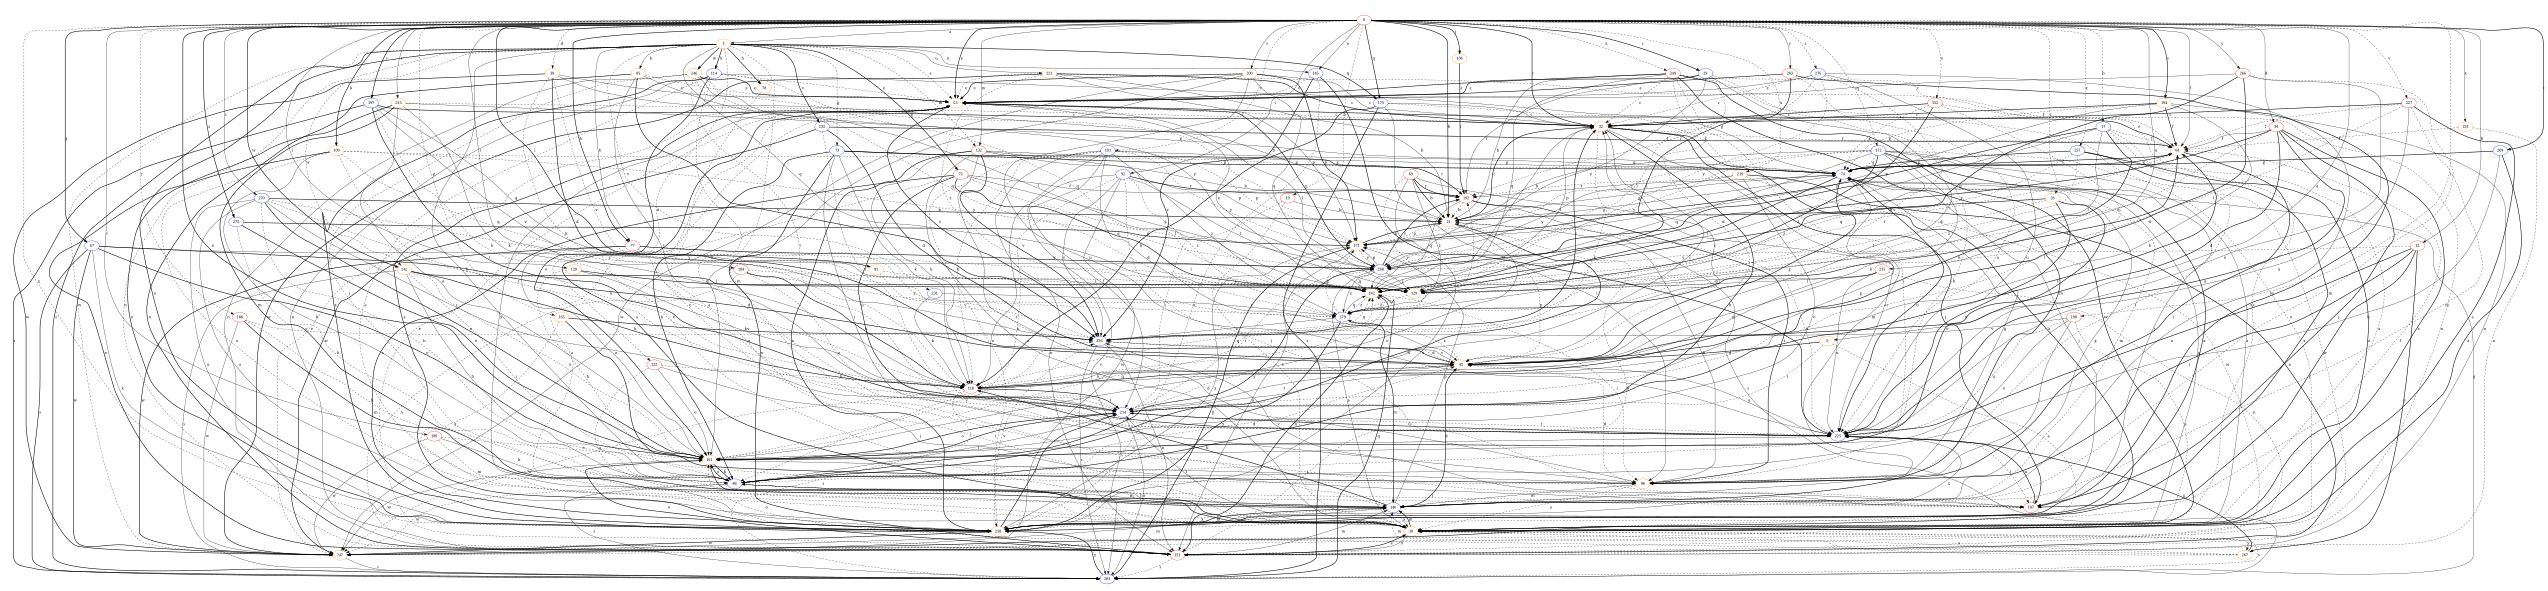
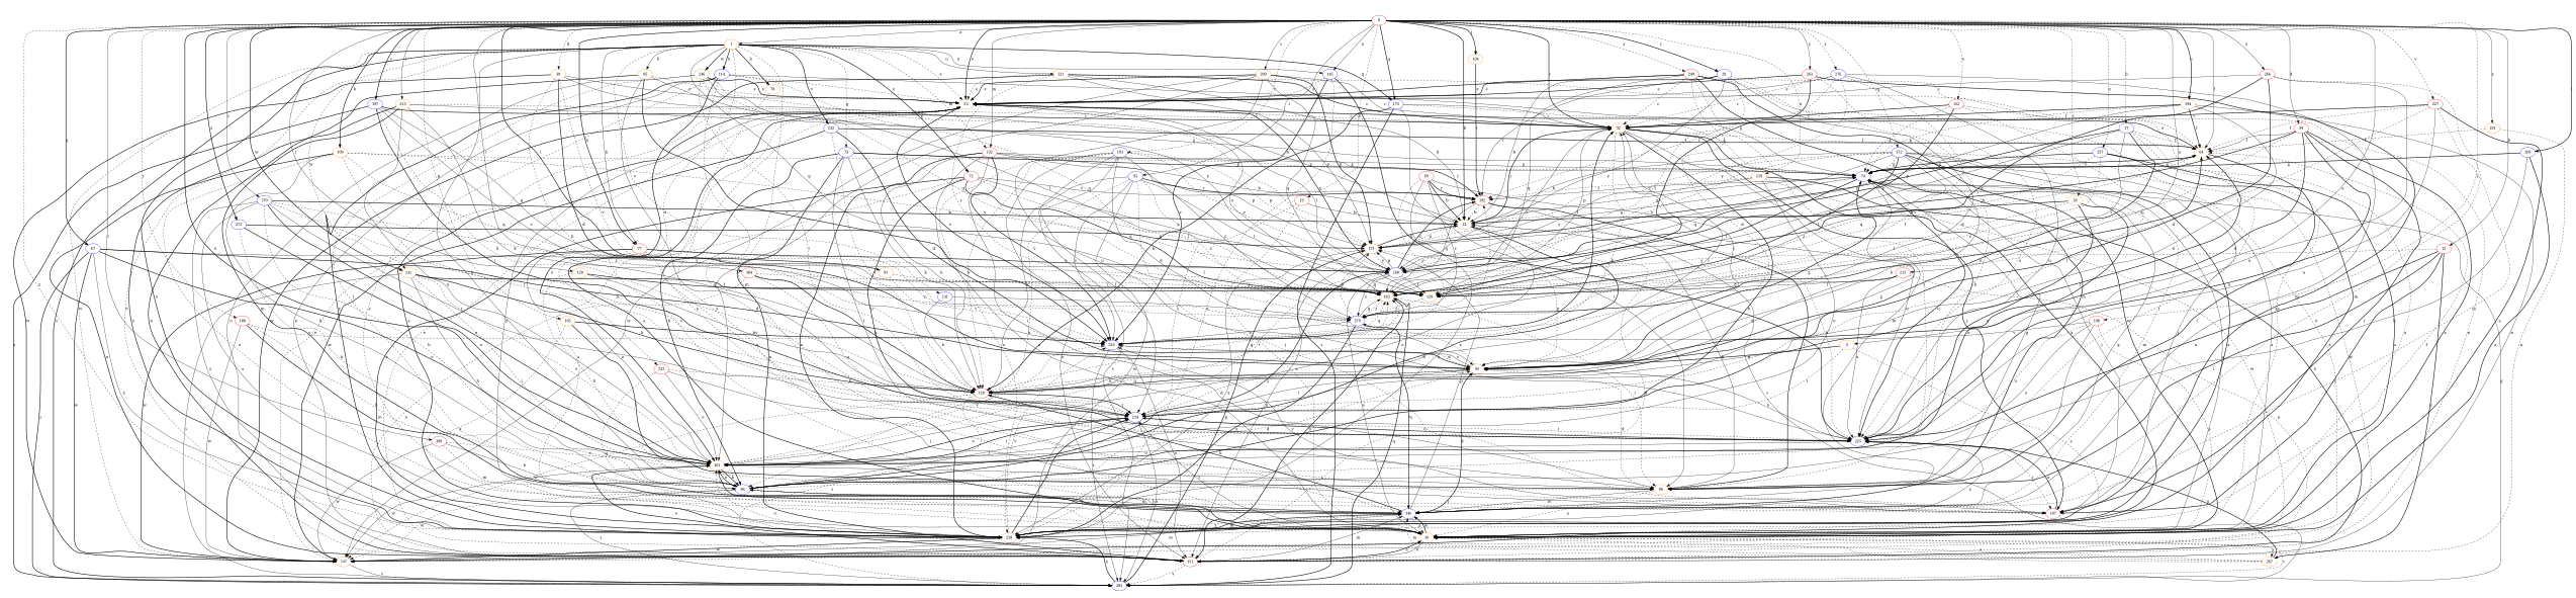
  strict digraph {
    fontname="Noto Serif"
    node [color=darkorange fontname="Noto Serif"]
    edge [fontname="Noto Serif" style=dashed]
    0 [color=red]
    1
    5
    12 [color=red]
    17 [color=blue]
    19 [color=red]
    21
    26
    29 [color=blue]
    32
    34 [color=red]
    39
    53
    64
    67 [color=blue]
    77 [color=red]
    91
    92 [color=blue]
    104
    109
    120
    132 [color=red]
    145 [color=blue]
    152 [color=red]
    161
    165
    172 [color=blue]
    173 [color=blue]
    184 [color=red]
    188 [color=red]
    189 [color=red]
    191 [color=blue]
    194
    197 [color=blue]
    198 [color=red]
    200
    209 [color=blue]
    213
    215 [color=red]
    219
    227 [color=red]
    242
    249 [color=red]
    251
    257 [color=blue]
    258
    263 [color=red]
    266 [color=red]
    270 [color=blue]
    272 [color=blue]
    276 [color=blue]
    72 [color=red]
    73 [color=blue]
    78
    85
    86 [color=blue]
    114 [color=blue]
    140 [color=blue]
    151 [color=red]
    182
    203 [color=blue]
    221
    222 [color=red]
    231 [color=blue]
    232 [color=blue]
    246
    247
    10
    43
    214 [color=blue]
    267
    96
    107 [color=red]
    225 [color=blue]
    268 [color=blue]
    118 [color=red]
    129
    171
    74 [color=blue]
    192 [color=red]
    236 [color=blue]
    69 [color=red]
    279 [color=blue]
    0 -> 1 [label=a style=solid]
    0 -> 5 [label=a style=solid]
    0 -> 12 [label=b style=solid]
    0 -> 17 [label=b]
    0 -> 19 [label=b]
    0 -> 21 [label=b style=bold]
    0 -> 26 [label=c]
    0 -> 29 [label=c style=bold]
    0 -> 32 [label=c style=bold]
    0 -> 34 [label=d style=solid]
    0 -> 39 [label=d]
    0 -> 53 [label=e style=bold]
    0 -> 64 [label=f style=solid]
    0 -> 67 [label=g style=bold]
    0 -> 77 [label=h style=bold]
    0 -> 91 [label=i style=bold]
    0 -> 92 [label=i style=solid]
    0 -> 104 [label=j style=bold]
    0 -> 109 [label=k style=bold]
    0 -> 120 [label=l style=solid]
    0 -> 132 [label=m style=solid]
    0 -> 145 [label=n style=solid]
    0 -> 152 [label=o]
    0 -> 161 [label=o style=bold]
    0 -> 165 [label=p]
    0 -> 172 [label=q]
    0 -> 173 [label=q style=bold]
    0 -> 184 [label=r style=solid]
    0 -> 188 [label=r]
    0 -> 189 [label=r style=solid]
    0 -> 191 [label=r]
    0 -> 194 [label=s style=bold]
    0 -> 197 [label=s style=bold]
    0 -> 198 [label=s]
    0 -> 200 [label=s style=solid]
    0 -> 209 [label=t style=bold]
    0 -> 213 [label=t style=solid]
    0 -> 215 [label=u style=solid]
    0 -> 219 [label=u]
    0 -> 227 [label=v]
    0 -> 242 [label=w style=bold]
    0 -> 249 [label=x]
    0 -> 251 [label=x style=solid]
    0 -> 257 [label=x]
    0 -> 258 [label=x]
    0 -> 263 [label=y style=solid]
    0 -> 266 [label=y style=solid]
    0 -> 270 [label=z style=solid]
    0 -> 272 [label=z style=bold]
    0 -> 276 [label=z]
    1 -> 53 [label=e]
    1 -> 77 [label=h style=solid]
    1 -> 132 [label=m]
    1 -> 145 [label=n style=solid]
    1 -> 173 [label=q style=bold]
    1 -> 242 [label=w]
    1 -> 258 [label=x style=bold]
    1 -> 72 [label=g style=bold]
    1 -> 73 [label=g]
    1 -> 78 [label=h style=bold]
    1 -> 85 [label=h style=solid]
    1 -> 86 [label=h style=solid]
    1 -> 114 [label=k style=bold]
    1 -> 140 [label=m]
    1 -> 151 [label=n]
    1 -> 182 [label=q style=solid]
    1 -> 203 [label=s style=bold]
    1 -> 221 [label=u style=solid]
    1 -> 222 [label=u]
    1 -> 231 [label=v]
    1 -> 232 [label=v style=bold]
    1 -> 246 [label=w style=bold]
    1 -> 247 [label=w]
    5 -> 10 [label=a]
    5 -> 43 [label=d style=bold]
    5 -> 214 [label=t]
    12 -> 267 [label=y style=bold]
    12 -> 96 [label=i style=bold]
    12 -> 107 [label=j style=bold]
    12 -> 225 [label=u style=bold]
    12 -> 268 [label=y]
    17 -> 64 [label=f]
    17 -> 182 [label=q style=solid]
    17 -> 10 [label=a]
    17 -> 96 [label=i]
    17 -> 118 [label=k style=bold]
    17 -> 129 [label=l style=solid]
    17 -> 171 [label=p style=bold]
    19 -> 21 [label=b style=solid]
    19 -> 10 [label=a]
    19 -> 214 [label=t]
    21 -> 32 [label=c style=bold]
    21 -> 161 [label=o style=solid]
    21 -> 86 [label=h style=bold]
    21 -> 225 [label=u]
    21 -> 171 [label=p]
    21 -> 74 [label=g style=solid]
    26 -> 21 [label=b style=bold]
    26 -> 161 [label=o style=bold]
    26 -> 225 [label=u style=bold]
    26 -> 129 [label=l]
    29 -> 53 [label=e style=bold]
    29 -> 86 [label=h]
    29 -> 43 [label=d style=solid]
    29 -> 268 [label=y style=solid]
    29 -> 129 [label=l]
    29 -> 192 [label=r style=solid]
    32 -> 64 [label=f]
    32 -> 86 [label=h style=bold]
    32 -> 140 [label=m style=solid]
    32 -> 10 [label=a style=bold]
    32 -> 107 [label=j style=bold]
    32 -> 118 [label=k]
    32 -> 129 [label=l style=solid]
    34 -> 64 [label=f style=solid]
    34 -> 182 [label=q]
    34 -> 10 [label=a style=bold]
    34 -> 43 [label=d style=bold]
    34 -> 107 [label=j style=bold]
    34 -> 225 [label=u style=bold]
-   34 -> 268 [label=y style=bold]
+   34 -> 268 [label=b style=bold]
    39 -> 21 [label=b style=solid]
    39 -> 53 [label=e style=solid]
    39 -> 247 [label=w style=bold]
    39 -> 43 [label=d style=bold]
    39 -> 118 [label=k]
    39 -> 236 [label=v]
    53 -> 32 [label=c]
    53 -> 258 [label=x style=solid]
    53 -> 10 [label=a style=bold]
    53 -> 268 [label=y style=bold]
    53 -> 129 [label=l style=solid]
    53 -> 236 [label=v style=bold]
    64 -> 53 [label=e style=bold]
    64 -> 96 [label=i style=bold]
    64 -> 74 [label=g style=bold]
    67 -> 161 [label=o style=bold]
    67 -> 258 [label=x style=solid]
    67 -> 203 [label=s style=bold]
    67 -> 247 [label=w style=bold]
    67 -> 43 [label=d style=bold]
    67 -> 268 [label=y style=solid]
    77 -> 161 [label=o style=solid]
    77 -> 247 [label=w style=bold]
    77 -> 225 [label=u]
    77 -> 268 [label=y style=bold]
    77 -> 129 [label=l]
    91 -> 129 [label=l]
    91 -> 236 [label=v]
    92 -> 86 [label=h]
    92 -> 247 [label=w style=solid]
    92 -> 107 [label=j]
    92 -> 118 [label=k style=solid]
    92 -> 129 [label=l style=solid]
    92 -> 192 [label=r style=bold]
    92 -> 236 [label=v style=solid]
    92 -> 279 [label=z]
    104 -> 192 [label=r style=bold]
    109 -> 86 [label=h style=solid]
    109 -> 151 [label=n style=bold]
    109 -> 182 [label=q]
    109 -> 10 [label=a]
    109 -> 214 [label=t]
    109 -> 268 [label=y]
    109 -> 74 [label=g]
    120 -> 86 [label=h]
    120 -> 182 [label=q style=bold]
    120 -> 118 [label=k style=solid]
    132 -> 21 [label=b style=solid]
    132 -> 258 [label=x style=bold]
    132 -> 10 [label=a style=solid]
    132 -> 96 [label=i style=solid]
    132 -> 118 [label=k style=solid]
    132 -> 171 [label=p style=solid]
    132 -> 74 [label=g style=solid]
    132 -> 236 [label=v style=bold]
    145 -> 53 [label=e]
    145 -> 258 [label=x]
    145 -> 225 [label=u style=bold]
    145 -> 236 [label=v style=bold]
    152 -> 32 [label=c style=bold]
    152 -> 151 [label=n]
    152 -> 214 [label=t]
    152 -> 268 [label=y style=bold]
    152 -> 74 [label=g]
    161 -> 86 [label=h style=bold]
    161 -> 182 [label=q]
    161 -> 247 [label=w style=solid]
    161 -> 10 [label=a style=bold]
    161 -> 214 [label=t style=bold]
    161 -> 96 [label=i style=solid]
    161 -> 236 [label=v]
    165 -> 258 [label=x]
    165 -> 96 [label=i style=bold]
    165 -> 236 [label=v style=bold]
    172 -> 21 [label=b style=solid]
    172 -> 258 [label=x style=bold]
    172 -> 182 [label=q style=solid]
    172 -> 247 [label=w]
    172 -> 10 [label=a style=solid]
    172 -> 107 [label=j style=solid]
    172 -> 268 [label=y]
    172 -> 118 [label=k style=solid]
    172 -> 129 [label=l style=bold]
    172 -> 171 [label=p]
    172 -> 74 [label=g]
    172 -> 279 [label=z style=solid]
    173 -> 32 [label=c style=solid]
    173 -> 203 [label=s style=bold]
    173 -> 96 [label=i style=solid]
    173 -> 118 [label=k style=bold]
    173 -> 74 [label=g]
    184 -> 151 [label=n]
    184 -> 225 [label=u]
    184 -> 118 [label=k style=bold]
    184 -> 129 [label=l]
    184 -> 279 [label=z]
    188 -> 86 [label=h]
    188 -> 140 [label=m style=bold]
    188 -> 247 [label=w style=solid]
    188 -> 236 [label=v]
    189 -> 161 [label=o]
    189 -> 86 [label=h style=solid]
    189 -> 140 [label=m]
    189 -> 247 [label=w style=solid]
    191 -> 258 [label=x]
    191 -> 151 [label=n style=solid]
    191 -> 203 [label=s style=solid]
    191 -> 43 [label=d style=solid]
    191 -> 214 [label=t style=solid]
    191 -> 268 [label=y]
    191 -> 118 [label=k]
    191 -> 171 [label=p]
-   191 -> 74 [label=g style=solid]
    191 -> 279 [label=z style=solid]
    194 -> 32 [label=c style=bold]
    194 -> 64 [label=f style=bold]
    194 -> 151 [label=n style=solid]
    194 -> 118 [label=k style=solid]
    194 -> 171 [label=p style=solid]
    194 -> 74 [label=g]
    197 -> 32 [label=c style=bold]
    197 -> 182 [label=q style=solid]
    197 -> 203 [label=s style=bold]
    197 -> 214 [label=t style=bold]
    197 -> 118 [label=k]
    197 -> 236 [label=v style=solid]
    198 -> 161 [label=o style=solid]
    198 -> 10 [label=a]
    198 -> 96 [label=i style=solid]
    198 -> 225 [label=u]
    198 -> 236 [label=v style=solid]
    200 -> 32 [label=c style=solid]
    200 -> 53 [label=e style=bold]
    200 -> 161 [label=o style=solid]
    200 -> 182 [label=q style=solid]
    200 -> 247 [label=w style=solid]
    200 -> 225 [label=u style=solid]
    200 -> 171 [label=p style=bold]
    209 -> 86 [label=h style=solid]
    209 -> 10 [label=a style=bold]
    209 -> 74 [label=g style=bold]
    213 -> 32 [label=c]
    213 -> 161 [label=o style=solid]
    213 -> 258 [label=x style=bold]
    213 -> 140 [label=m style=bold]
    213 -> 118 [label=k style=solid]
    213 -> 74 [label=g style=solid]
    215 -> 151 [label=n]
    215 -> 182 [label=q style=solid]
    215 -> 43 [label=d style=solid]
    215 -> 225 [label=u style=solid]
    215 -> 129 [label=l style=solid]
    219 -> 161 [label=o style=solid]
    219 -> 151 [label=n style=bold]
    219 -> 247 [label=w]
    219 -> 268 [label=y style=solid]
    219 -> 192 [label=r]
    227 -> 32 [label=c style=bold]
    227 -> 64 [label=f]
    227 -> 140 [label=m]
    227 -> 10 [label=a style=bold]
    227 -> 225 [label=u style=solid]
    227 -> 129 [label=l]
    242 -> 161 [label=o]
    242 -> 86 [label=h style=solid]
    242 -> 203 [label=s style=solid]
    242 -> 96 [label=i]
    242 -> 118 [label=k style=bold]
    242 -> 129 [label=l style=bold]
    249 -> 21 [label=b style=solid]
    249 -> 32 [label=c]
    249 -> 53 [label=e style=bold]
    249 -> 140 [label=m style=bold]
    249 -> 151 [label=n]
    249 -> 182 [label=q style=solid]
    249 -> 247 [label=w style=bold]
    249 -> 10 [label=a]
    249 -> 43 [label=d]
    249 -> 96 [label=i]
    251 -> 64 [label=f]
    251 -> 151 [label=n]
    257 -> 258 [label=x style=bold]
    257 -> 182 [label=q]
    257 -> 10 [label=a style=bold]
    257 -> 74 [label=g style=bold]
    257 -> 279 [label=z]
    258 -> 53 [label=e style=bold]
    258 -> 64 [label=f]
    258 -> 140 [label=m style=bold]
    258 -> 247 [label=w style=bold]
    258 -> 214 [label=t style=bold]
    258 -> 236 [label=v]
    263 -> 53 [label=e style=bold]
    263 -> 258 [label=x style=bold]
    263 -> 225 [label=u]
    263 -> 129 [label=l style=bold]
    266 -> 53 [label=c style=solid]
    266 -> 140 [label=m]
    266 -> 182 [label=q style=bold]
    266 -> 43 [label=d style=bold]
    266 -> 225 [label=u style=solid]
    270 -> 21 [label=b style=bold]
    270 -> 161 [label=o style=bold]
    270 -> 258 [label=x style=solid]
    270 -> 86 [label=h]
    270 -> 10 [label=a style=solid]
    270 -> 214 [label=t style=solid]
    270 -> 118 [label=k]
    270 -> 279 [label=z]
    272 -> 161 [label=o style=bold]
    272 -> 86 [label=h]
    272 -> 171 [label=p style=bold]
    276 -> 32 [label=c]
    276 -> 53 [label=e style=solid]
    276 -> 140 [label=m style=solid]
    276 -> 225 [label=u style=solid]
    276 -> 268 [label=y]
    276 -> 192 [label=r]
    276 -> 236 [label=v]
    72 -> 258 [label=x style=bold]
    72 -> 182 [label=q style=bold]
    72 -> 10 [label=a]
    72 -> 225 [label=u style=bold]
    72 -> 268 [label=y style=solid]
    72 -> 129 [label=l]
    72 -> 192 [label=r style=solid]
    73 -> 86 [label=h style=bold]
    73 -> 151 [label=n style=bold]
    73 -> 96 [label=i style=solid]
    73 -> 118 [label=k style=solid]
-   73 -> 74 [label=g style=bold]
+   73 -> 74 [label=g style=solid]
    73 -> 192 [label=r style=bold]
    78 -> 10 [label=a]
    85 -> 53 [label=e]
    85 -> 151 [label=n style=bold]
    85 -> 214 [label=t style=solid]
    85 -> 268 [label=y style=solid]
    85 -> 236 [label=v style=bold]
    86 -> 161 [label=o style=bold]
    86 -> 140 [label=m style=solid]
    86 -> 203 [label=s style=solid]
    86 -> 247 [label=w]
    86 -> 43 [label=d]
    86 -> 214 [label=t style=solid]
    86 -> 107 [label=j]
    86 -> 268 [label=y style=bold]
    114 -> 53 [label=e]
    114 -> 161 [label=o style=bold]
    114 -> 258 [label=x style=bold]
    114 -> 151 [label=n style=solid]
    114 -> 182 [label=q]
    114 -> 10 [label=a]
    114 -> 225 [label=u]
    114 -> 74 [label=g style=solid]
    140 -> 258 [label=x]
    140 -> 86 [label=h style=solid]
    140 -> 10 [label=a]
    140 -> 43 [label=d style=bold]
    140 -> 118 [label=k style=bold]
    140 -> 171 [label=p style=solid]
    140 -> 74 [label=g style=solid]
    151 -> 21 [label=b]
    151 -> 53 [label=e]
    151 -> 161 [label=o style=bold]
    151 -> 140 [label=m style=solid]
    151 -> 203 [label=s]
    151 -> 10 [label=a style=bold]
    182 -> 32 [label=c style=solid]
    182 -> 53 [label=e style=solid]
    182 -> 64 [label=f]
    182 -> 151 [label=n style=bold]
    182 -> 96 [label=i]
    182 -> 279 [label=z]
    203 -> 258 [label=x style=bold]
    203 -> 182 [label=q style=bold]
    203 -> 171 [label=p style=bold]
    203 -> 74 [label=g style=solid]
    221 -> 21 [label=b style=solid]
    221 -> 32 [label=c style=bold]
    221 -> 53 [label=e]
    221 -> 64 [label=f]
    221 -> 247 [label=w style=bold]
    221 -> 171 [label=p style=solid]
    221 -> 279 [label=z]
    222 -> 161 [label=o style=solid]
    222 -> 10 [label=a]
    222 -> 107 [label=j style=solid]
    222 -> 118 [label=k]
    231 -> 118 [label=k style=solid]
    231 -> 279 [label=z style=solid]
    232 -> 64 [label=f style=bold]
    232 -> 247 [label=w style=bold]
    232 -> 43 [label=d style=bold]
    232 -> 214 [label=t]
    246 -> 53 [label=e style=bold]
    246 -> 151 [label=n style=solid]
    246 -> 182 [label=q]
    246 -> 214 [label=t]
    246 -> 107 [label=j]
    246 -> 129 [label=l style=solid]
    246 -> 171 [label=p]
    247 -> 53 [label=e]
    247 -> 140 [label=m style=solid]
    247 -> 203 [label=s style=solid]
    10 -> 53 [label=e]
    10 -> 140 [label=m style=bold]
    10 -> 151 [label=n style=solid]
    10 -> 203 [label=s]
    10 -> 214 [label=t style=solid]
    10 -> 267 [label=y]
    43 -> 32 [label=c style=solid]
    43 -> 214 [label=t style=solid]
    43 -> 225 [label=u style=solid]
    43 -> 118 [label=k style=solid]
    43 -> 171 [label=p]
    43 -> 74 [label=g style=bold]
    43 -> 236 [label=v style=solid]
    43 -> 279 [label=z]
    214 -> 64 [label=f style=bold]
    214 -> 161 [label=o style=bold]
    214 -> 203 [label=s style=solid]
    214 -> 43 [label=d]
    214 -> 225 [label=u style=bold]
    214 -> 74 [label=g style=solid]
    267 -> 161 [label=o]
    267 -> 140 [label=m]
    267 -> 10 [label=a]
    267 -> 225 [label=u style=bold]
    96 -> 21 [label=b style=solid]
    96 -> 140 [label=m style=solid]
    96 -> 10 [label=a]
    96 -> 43 [label=d]
    96 -> 74 [label=g style=solid]
    107 -> 53 [label=e]
    107 -> 225 [label=u style=bold]
    107 -> 236 [label=v style=solid]
    225 -> 161 [label=o style=solid]
    225 -> 258 [label=x style=solid]
    225 -> 214 [label=t]
    225 -> 107 [label=j]
    268 -> 182 [label=q]
    268 -> 10 [label=a style=solid]
    268 -> 214 [label=t]
    268 -> 129 [label=l style=solid]
    268 -> 171 [label=p style=solid]
    268 -> 192 [label=r style=bold]
    268 -> 279 [label=z style=solid]
    118 -> 32 [label=c style=solid]
    118 -> 182 [label=q]
    118 -> 203 [label=s]
    118 -> 247 [label=w]
    118 -> 214 [label=t style=bold]
    129 -> 279 [label=z]
    171 -> 21 [label=b style=bold]
    171 -> 258 [label=x style=solid]
    171 -> 151 [label=n style=solid]
    171 -> 268 [label=y]
    171 -> 74 [label=g style=solid]
    74 -> 64 [label=f style=bold]
    74 -> 140 [label=m]
    74 -> 10 [label=a style=solid]
    74 -> 107 [label=j style=solid]
    74 -> 225 [label=u style=bold]
    74 -> 129 [label=l style=bold]
    74 -> 192 [label=r style=solid]
    192 -> 21 [label=b]
    192 -> 182 [label=q style=solid]
    192 -> 203 [label=s style=solid]
    192 -> 96 [label=i style=bold]
    236 -> 32 [label=c style=bold]
    236 -> 151 [label=n style=solid]
    236 -> 182 [label=q]
    236 -> 203 [label=s style=solid]
    236 -> 43 [label=d]
    69 -> 21 [label=b style=bold]
    69 -> 258 [label=x style=solid]
    69 -> 225 [label=u style=solid]
    69 -> 192 [label=r style=bold]
    69 -> 236 [label=v]
    69 -> 279 [label=z style=solid]
    279 -> 64 [label=f style=bold]
    279 -> 258 [label=x style=bold]
    279 -> 140 [label=m style=bold]
    279 -> 182 [label=q style=solid]
    279 -> 171 [label=p]
    279 -> 192 [label=r]
    279 -> 236 [label=v style=solid]
  }
